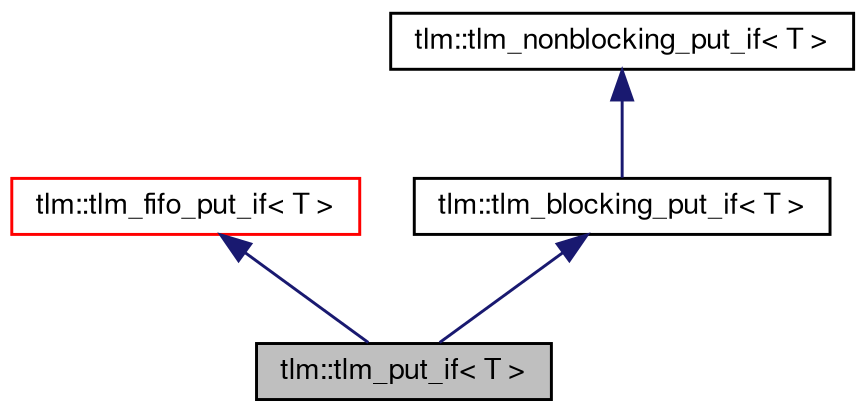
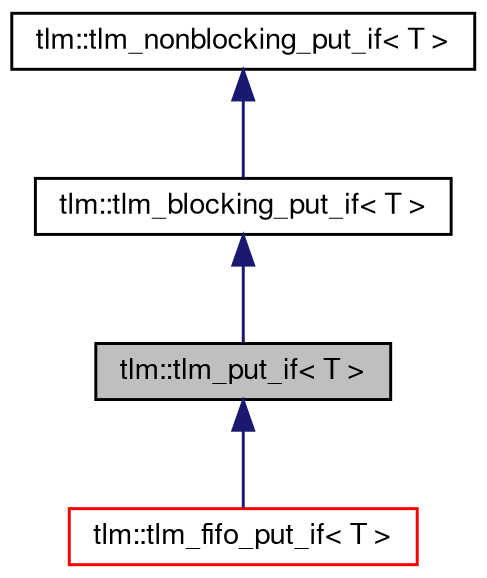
  digraph {
    node [color=black fillcolor=white fontname=FreeSans fontsize=10 shape=record style=filled]
    edge [color=midnightblue dir=back fontname=FreeSans fontsize=10 labelfontname=FreeSans labelfontsize=10 style=solid]
    n1 [fillcolor=grey75 fontcolor=black height=0.2 label="tlm::tlm_put_if\< T \>" width=0.4]
    n2 [color=red height=0.2 label="tlm::tlm_fifo_put_if\< T \>" width=0.4]
    n3 [height=0.2 label="tlm::tlm_blocking_put_if\< T \>" width=0.4]
    n4 [height=0.2 label="tlm::tlm_nonblocking_put_if\< T \>" width=0.4]
-   n2 -> n1
+   n1 -> n2
    n3 -> n1
    n4 -> n3
  }
